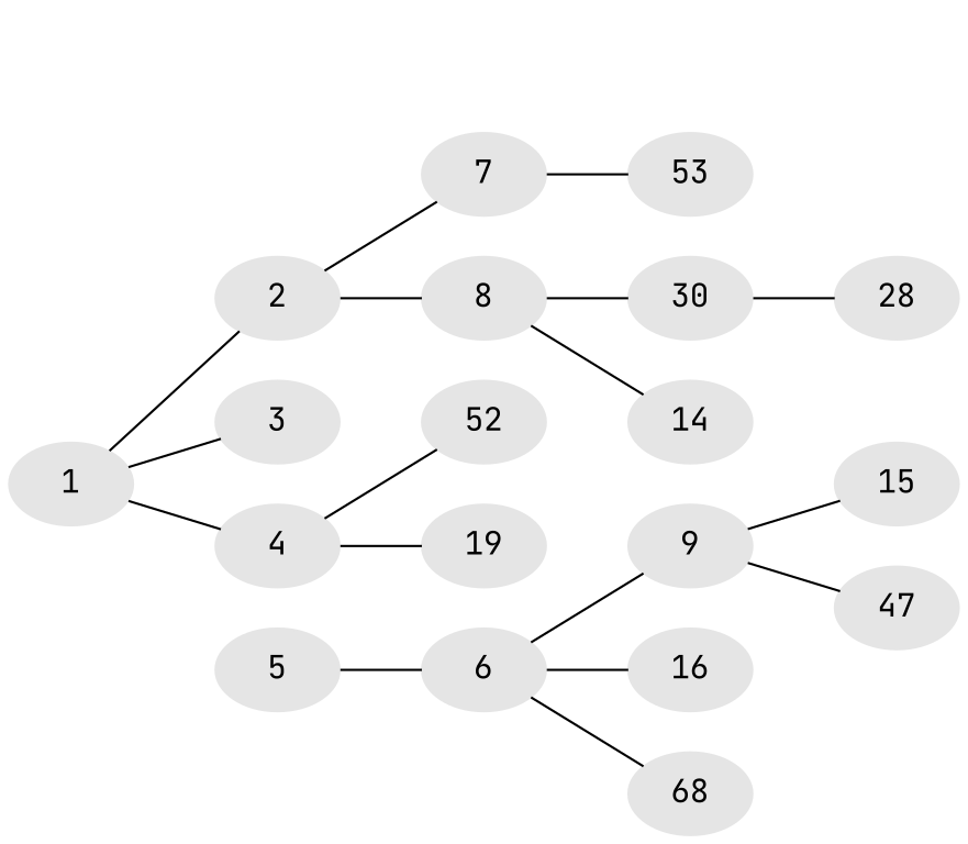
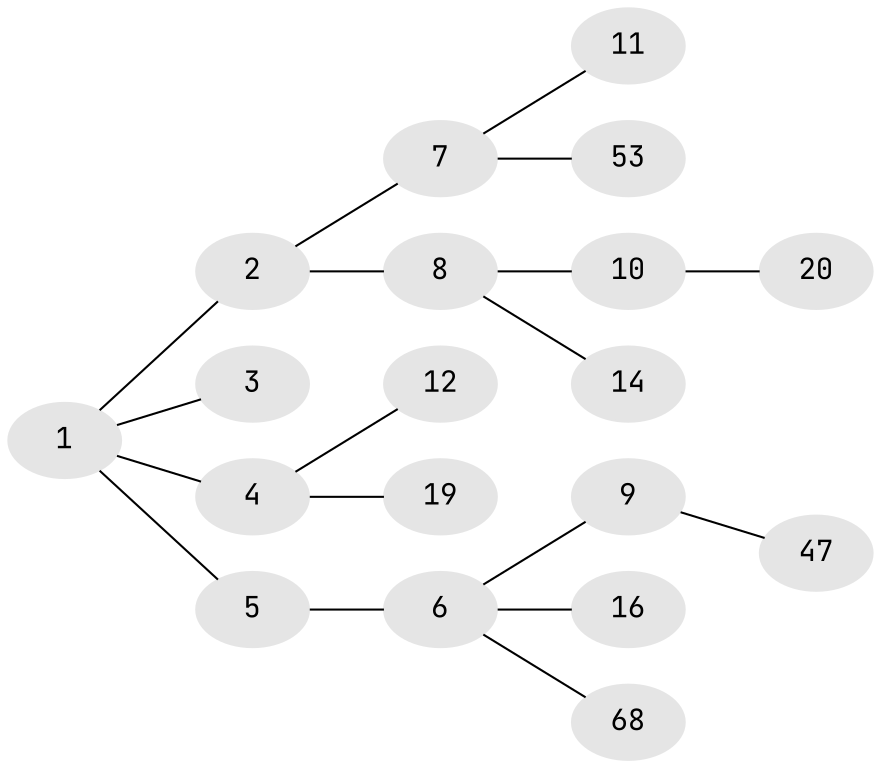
  graph {
    fontname="JetBrains Mono"
    rankdir=LR
    node [color=gray90 fontname="JetBrains Mono" style=filled]
    edge [fontname="JetBrains Mono"]
    1
    2
    3
    4
    5
    7
    8
-   12 [label=52]
+   12
    19
    6
+   11
    n12 [label=53]
-   10 [label=30]
+   10
    14
    9
    16
    n17 [label=68]
-   15
    n19 [label=47]
-   20 [label=28]
+   20
    1 -- 2
    1 -- 3
    1 -- 4
+   1 -- 5
    2 -- 7
    2 -- 8
    4 -- 12
    4 -- 19
    5 -- 6
+   7 -- 11
    7 -- n12
    8 -- 10
    8 -- 14
    6 -- 9
    6 -- 16
    6 -- n17
    10 -- 20
-   9 -- 15
    9 -- n19
  }
